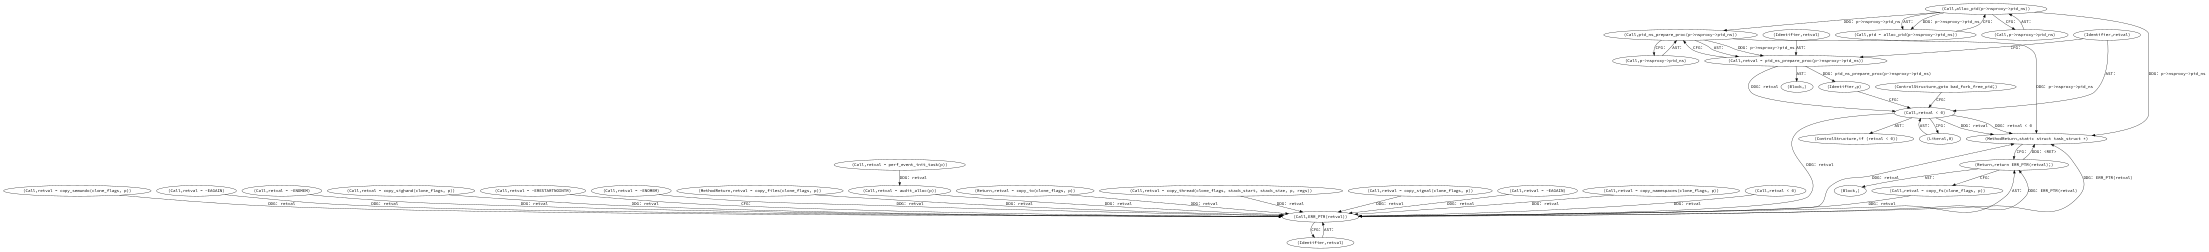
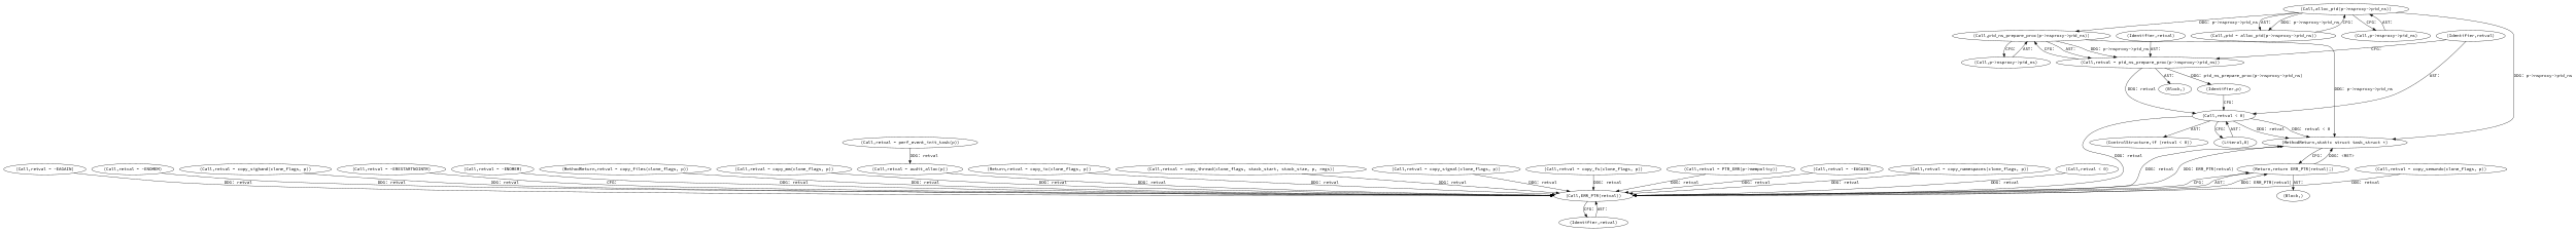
  digraph {
    fontname="Source Code Pro"
    node [fontname="Source Code Pro"]
    edge [fontname="Source Code Pro"]
    n1 [label="(Call,pid_ns_prepare_proc(p->nsproxy->pid_ns))"]
    n2 [label="(Call,retval = pid_ns_prepare_proc(p->nsproxy->pid_ns))"]
    n3 [label="(MethodReturn,static struct task_struct *)"]
    n4 [label="(Call,p->nsproxy->pid_ns)"]
    n5 [label="(Call,retval < 0)"]
    n6 [label="(Block,)"]
    n7 [label="(Identifier,p)"]
    n8 [label="(Return,return ERR_PTR(retval);)"]
    n9 [label="(Call,alloc_pid(p->nsproxy->pid_ns))"]
    n10 [label="(Call,pid = alloc_pid(p->nsproxy->pid_ns))"]
    n11 [label="(Call,p->nsproxy->pid_ns)"]
    n12 [label="(Call,ERR_PTR(retval))"]
    n13 [label="(ControlStructure,if (retval < 0))"]
    n14 [label="(Literal,0)"]
    n15 [label="(Identifier,retval)"]
    n16 [label="(Block,)"]
    n17 [label="(Call,retval = copy_semundo(clone_flags, p))"]
    n18 [label="(Call,retval = -EAGAIN)"]
    n19 [label="(Call,retval = -ENOMEM)"]
    n20 [label="(Call,retval = copy_sighand(clone_flags, p))"]
    n21 [label="(Call,retval = -ERESTARTNOINTR)"]
    n22 [label="(Identifier,retval)"]
    n23 [label="(Call,retval = -ENOMEM)"]
    n24 [label="(MethodReturn,retval = copy_files(clone_flags, p))"]
+   n25 [label="(Call,retval = copy_mm(clone_flags, p))"]
    n26 [label="(Call,retval = audit_alloc(p))"]
    n27 [label="(Return,retval = copy_io(clone_flags, p))"]
    n28 [label="(Call,retval = copy_thread(clone_flags, stack_start, stack_size, p, regs))"]
    n29 [label="(Call,retval = copy_signal(clone_flags, p))"]
    n30 [label="(Call,retval = perf_event_init_task(p))"]
    n31 [label="(Identifier,retval)"]
-   n32 [label="(ControlStructure,goto bad_fork_free_pid;)"]
    n33 [label="(Call,retval = copy_fs(clone_flags, p))"]
+   n34 [label="(Call,retval = PTR_ERR(p->mempolicy))"]
    n35 [label="(Call,retval = -EAGAIN)"]
    n36 [label="(Call,retval = copy_namespaces(clone_flags, p))"]
    n37 [label="(Call,retval < 0)"]
    n1 -> n2 [label="AST: "]
    n1 -> n2 [label="DDG: p->nsproxy->pid_ns"]
    n1 -> n3 [label="DDG: p->nsproxy->pid_ns"]
    n1 -> n4 [label="CFG: "]
    n2 -> n1 [label="CFG: "]
    n2 -> n5 [label="DDG: retval"]
    n2 -> n6 [label="AST: "]
    n2 -> n7 [label="DDG: pid_ns_prepare_proc(p->nsproxy->pid_ns)"]
    n3 -> n8 [label="CFG: "]
    n4 -> n1 [label="AST: "]
    n5 -> n3 [label="DDG: retval"]
    n5 -> n3 [label="DDG: retval < 0"]
    n5 -> n12 [label="DDG: retval"]
    n5 -> n13 [label="AST: "]
    n5 -> n14 [label="CFG: "]
    n7 -> n5 [label="CFG: "]
    n8 -> n3 [label="DDG: <RET>"]
-   n8 -> n33 [label="CFG: "]
+   n8 -> n12 [label="CFG: "]
    n8 -> n16 [label="AST: "]
    n9 -> n1 [label="DDG: p->nsproxy->pid_ns"]
    n9 -> n3 [label="DDG: p->nsproxy->pid_ns"]
    n9 -> n10 [label="AST: "]
    n9 -> n10 [label="DDG: p->nsproxy->pid_ns"]
    n9 -> n11 [label="CFG: "]
    n10 -> n9 [label="CFG: "]
    n11 -> n9 [label="AST: "]
    n12 -> n3 [label="DDG: retval"]
    n12 -> n3 [label="DDG: ERR_PTR(retval)"]
    n12 -> n8 [label="AST: "]
    n12 -> n8 [label="DDG: ERR_PTR(retval)"]
    n12 -> n15 [label="CFG: "]
    n14 -> n5 [label="AST: "]
    n15 -> n12 [label="AST: "]
    n17 -> n12 [label="DDG: retval"]
    n18 -> n12 [label="DDG: retval"]
    n19 -> n12 [label="DDG: retval"]
    n20 -> n12 [label="DDG: retval"]
    n21 -> n12 [label="CFG: "]
    n22 -> n2 [label="CFG: "]
    n22 -> n5 [label="AST: "]
    n23 -> n12 [label="DDG: retval"]
    n24 -> n12 [label="DDG: retval"]
+   n25 -> n12 [label="DDG: retval"]
    n26 -> n12 [label="DDG: retval"]
    n27 -> n12 [label="DDG: retval"]
    n28 -> n12 [label="DDG: retval"]
    n29 -> n12 [label="DDG: retval"]
    n30 -> n26 [label="DDG: retval"]
    n31 -> n2 [label="AST: "]
-   n32 -> n5 [label="CFG: "]
    n33 -> n12 [label="DDG: retval"]
+   n34 -> n12 [label="DDG: retval"]
    n35 -> n12 [label="DDG: retval"]
    n36 -> n12 [label="DDG: retval"]
    n37 -> n12 [label="DDG: retval"]
  }
